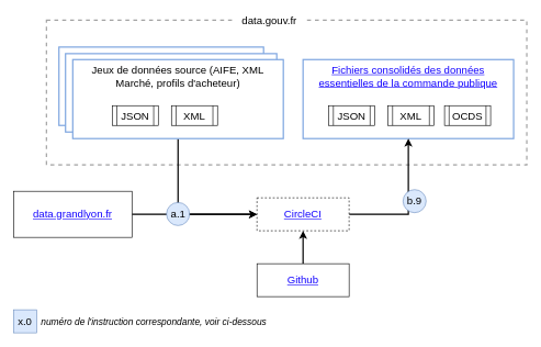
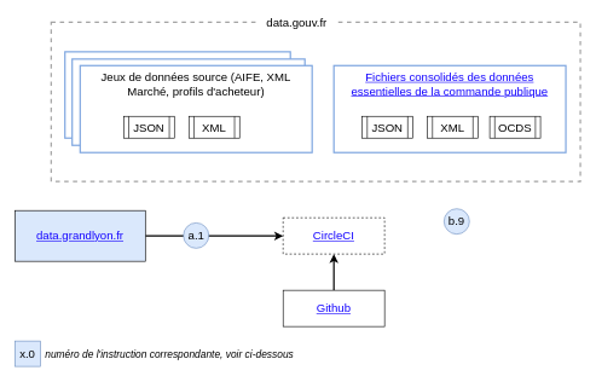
  <mxCell id="0" />
  <mxCell id="1" parent="0" />
  <mxCell id="2" value="" style="rounded=0;whiteSpace=wrap;html=1;strokeWidth=2;fontSize=16;strokeColor=#A3A3A3;dashed=1;fillColor=none;" parent="1" vertex="1"><mxGeometry x="70" y="30" width="730" height="220" as="geometry" /></mxCell>
  <mxCell id="3" value="&lt;font style=&quot;font-size: 16px;&quot; color=&quot;#1303FF&quot;&gt;&lt;u style=&quot;font-size: 16px;&quot;&gt;Fichiers consolidés des données essentielles de la commande publique&lt;/u&gt;&lt;/font&gt;" style="rounded=0;whiteSpace=wrap;html=1;verticalAlign=top;strokeWidth=2;strokeColor=#7EA6E0;fontSize=16;" parent="1" vertex="1"><mxGeometry x="460" y="90" width="320" height="120" as="geometry" /></mxCell>
- <mxCell id="4" style="edgeStyle=orthogonalEdgeStyle;rounded=0;orthogonalLoop=1;jettySize=auto;html=1;fontSize=16;entryX=0.5;entryY=1;entryDx=0;entryDy=0;exitX=1;exitY=0.5;exitDx=0;exitDy=0;strokeWidth=2;" parent="1" source="5" target="3" edge="1"><mxGeometry relative="1" as="geometry"><mxPoint x="490" y="150" as="targetPoint" /></mxGeometry></mxCell>
  <mxCell id="5" value="&lt;div style=&quot;font-size: 16px;&quot;&gt;&lt;font style=&quot;font-size: 16px;&quot; color=&quot;#1303FF&quot;&gt;&lt;u style=&quot;font-size: 16px;&quot;&gt;CircleCI&lt;/u&gt;&lt;/font&gt;&lt;/div&gt;" style="rounded=0;whiteSpace=wrap;html=1;fontSize=16;dashed=1;" parent="1" vertex="1"><mxGeometry x="390" y="300" width="140" height="50" as="geometry" /></mxCell>
  <mxCell id="6" value="" style="rounded=0;whiteSpace=wrap;html=1;strokeWidth=2;strokeColor=#7EA6E0;fontSize=16;" parent="1" vertex="1"><mxGeometry x="89" y="71" width="311" height="119" as="geometry" /></mxCell>
  <mxCell id="7" value="" style="rounded=0;whiteSpace=wrap;html=1;strokeWidth=2;strokeColor=#7EA6E0;fontSize=16;" parent="1" vertex="1"><mxGeometry x="99" y="81" width="321" height="119" as="geometry" /></mxCell>
- <mxCell id="8" style="edgeStyle=orthogonalEdgeStyle;rounded=0;orthogonalLoop=1;jettySize=auto;html=1;entryX=0;entryY=0.5;entryDx=0;entryDy=0;fontSize=16;exitX=0.5;exitY=1;exitDx=0;exitDy=0;strokeWidth=2;" parent="1" source="9" target="5" edge="1"><mxGeometry relative="1" as="geometry"><mxPoint x="270" y="240" as="sourcePoint" /><Array as="points"><mxPoint x="270" y="325" /></Array></mxGeometry></mxCell>
  <mxCell id="9" value="Jeux de données source (AIFE, XML Marché, profils d'acheteur)" style="rounded=0;whiteSpace=wrap;html=1;verticalAlign=top;strokeWidth=2;strokeColor=#7EA6E0;fontSize=16;" parent="1" vertex="1"><mxGeometry x="110" y="90" width="320" height="120" as="geometry" /></mxCell>
  <mxCell id="10" value="&lt;font style=&quot;font-size: 16px;&quot;&gt;JSON&lt;/font&gt;" style="shape=process;whiteSpace=wrap;html=1;backgroundOutline=1;fontSize=16;" parent="1" vertex="1"><mxGeometry x="170" y="160" width="70" height="30" as="geometry" /></mxCell>
  <mxCell id="11" value="&lt;font style=&quot;font-size: 16px;&quot;&gt;XML&lt;/font&gt;" style="shape=process;whiteSpace=wrap;html=1;backgroundOutline=1;fontSize=16;" parent="1" vertex="1"><mxGeometry x="260" y="160" width="70" height="30" as="geometry" /></mxCell>
  <mxCell id="12" value="&lt;font style=&quot;font-size: 16px;&quot;&gt;JSON&lt;/font&gt;" style="shape=process;whiteSpace=wrap;html=1;backgroundOutline=1;fontSize=16;" parent="1" vertex="1"><mxGeometry x="499" y="160" width="70" height="30" as="geometry" /></mxCell>
  <mxCell id="13" value="&lt;font style=&quot;font-size: 16px;&quot;&gt;XML&lt;/font&gt;" style="shape=process;whiteSpace=wrap;html=1;backgroundOutline=1;fontSize=16;" parent="1" vertex="1"><mxGeometry x="589" y="160" width="70" height="30" as="geometry" /></mxCell>
  <mxCell id="14" value="&lt;font style=&quot;font-size: 16px;&quot;&gt;OCDS&lt;/font&gt;" style="shape=process;whiteSpace=wrap;html=1;backgroundOutline=1;fontSize=16;" parent="1" vertex="1"><mxGeometry x="675" y="160" width="70" height="30" as="geometry" /></mxCell>
  <mxCell id="15" style="edgeStyle=orthogonalEdgeStyle;rounded=0;orthogonalLoop=1;jettySize=auto;html=1;entryX=0;entryY=0.5;entryDx=0;entryDy=0;fontSize=16;strokeWidth=2;" parent="1" source="16" target="5" edge="1"><mxGeometry relative="1" as="geometry" /></mxCell>
- <mxCell id="16" value="&lt;font style=&quot;font-size: 16px;&quot; color=&quot;#1303FF&quot;&gt;&lt;u style=&quot;font-size: 16px;&quot;&gt;data.grandlyon.fr&lt;/u&gt;&lt;/font&gt;" style="rounded=0;whiteSpace=wrap;html=1;fontSize=16;" parent="1" vertex="1"><mxGeometry x="20" y="290" width="180" height="70" as="geometry" /></mxCell>
+ <mxCell id="16" value="&lt;font style=&quot;font-size: 16px;&quot; color=&quot;#1303FF&quot;&gt;&lt;u style=&quot;font-size: 16px;&quot;&gt;data.grandlyon.fr&lt;/u&gt;&lt;/font&gt;" style="rounded=0;whiteSpace=wrap;html=1;fontSize=16;fillColor=#dae8fc;" parent="1" vertex="1"><mxGeometry x="20" y="290" width="180" height="70" as="geometry" /></mxCell>
  <mxCell id="17" value="a.1" style="ellipse;whiteSpace=wrap;html=1;aspect=fixed;fontSize=16;fillColor=#dae8fc;strokeColor=#6c8ebf;" parent="1" vertex="1"><mxGeometry x="252.5" y="307" width="35" height="35" as="geometry" /></mxCell>
  <mxCell id="18" value="b.9" style="ellipse;whiteSpace=wrap;html=1;aspect=fixed;fontSize=16;fillColor=#dae8fc;strokeColor=#6c8ebf;" parent="1" vertex="1"><mxGeometry x="612" y="287.5" width="35" height="35" as="geometry" /></mxCell>
  <mxCell id="19" value="data.gouv.fr" style="text;html=1;strokeColor=none;align=center;verticalAlign=middle;whiteSpace=wrap;rounded=0;fontSize=16;fillColor=#ffffff;" parent="1" vertex="1"><mxGeometry x="354" y="20" width="110" height="20" as="geometry" /></mxCell>
  <mxCell id="20" style="edgeStyle=orthogonalEdgeStyle;rounded=0;orthogonalLoop=1;jettySize=auto;html=1;exitX=0.5;exitY=0;exitDx=0;exitDy=0;entryX=0.5;entryY=1;entryDx=0;entryDy=0;strokeWidth=2;fontSize=16;" parent="1" source="21" target="5" edge="1"><mxGeometry relative="1" as="geometry" /></mxCell>
  <mxCell id="21" value="&lt;font style=&quot;font-size: 16px;&quot; color=&quot;#1303FF&quot;&gt;&lt;u style=&quot;font-size: 16px;&quot;&gt;Github&lt;/u&gt;&lt;/font&gt;" style="rounded=0;whiteSpace=wrap;html=1;fontSize=16;" parent="1" vertex="1"><mxGeometry x="390" y="400" width="140" height="50" as="geometry" /></mxCell>
  <mxCell id="22" value="x.0" style="whiteSpace=wrap;html=1;aspect=fixed;fontSize=16;fillColor=#dae8fc;strokeColor=#6c8ebf;rounded=0;" parent="1" vertex="1"><mxGeometry x="20" y="470" width="35" height="35" as="geometry" /></mxCell>
  <mxCell id="23" value="&lt;font style=&quot;font-size: 14px&quot;&gt;numéro de l'instruction correspondante, voir ci-dessous&lt;/font&gt;" style="text;html=1;strokeColor=none;align=left;verticalAlign=middle;whiteSpace=wrap;rounded=0;dashed=1;fontSize=16;fillColor=#ffffff;fontStyle=2" parent="1" vertex="1"><mxGeometry x="60" y="477.5" width="370" height="20" as="geometry" /></mxCell>
